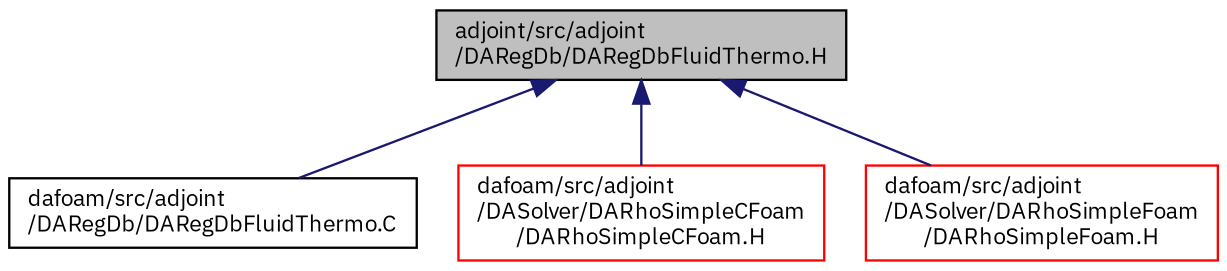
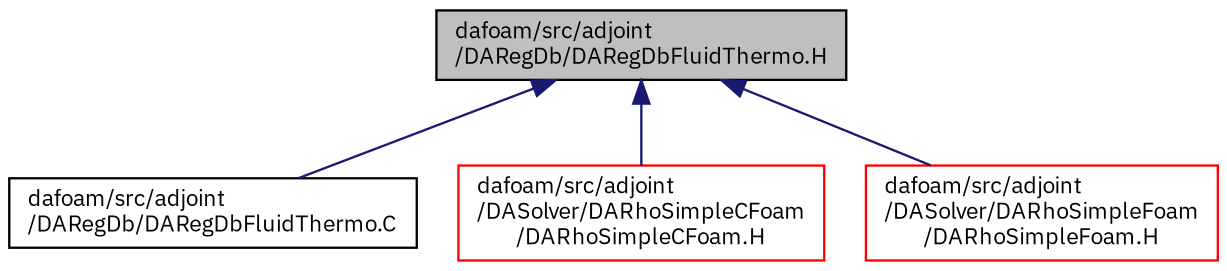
  digraph {
    fontname="IBM Plex Sans"
    node [color=black fontname="IBM Plex Sans" fontsize=10 shape=record]
    edge [color=midnightblue dir=back fontname="IBM Plex Sans" fontsize=10 labelfontname=Helvetica labelfontsize=10 style=solid]
-   n1 [fillcolor=grey75 fontcolor=black height=0.2 label="adjoint/src/adjoint\l/DARegDb/DARegDbFluidThermo.H" style=filled width=0.4]
+   n1 [fillcolor=grey75 fontcolor=black height=0.2 label="dafoam/src/adjoint\l/DARegDb/DARegDbFluidThermo.H" style=filled width=0.4]
    n2 [height=0.2 label="dafoam/src/adjoint\l/DARegDb/DARegDbFluidThermo.C" width=0.4]
    n3 [color=red height=0.2 label="dafoam/src/adjoint\l/DASolver/DARhoSimpleCFoam\l/DARhoSimpleCFoam.H" width=0.4]
    n4 [color=red height=0.2 label="dafoam/src/adjoint\l/DASolver/DARhoSimpleFoam\l/DARhoSimpleFoam.H" width=0.4]
    n1 -> n2
    n1 -> n3
    n1 -> n4
  }
